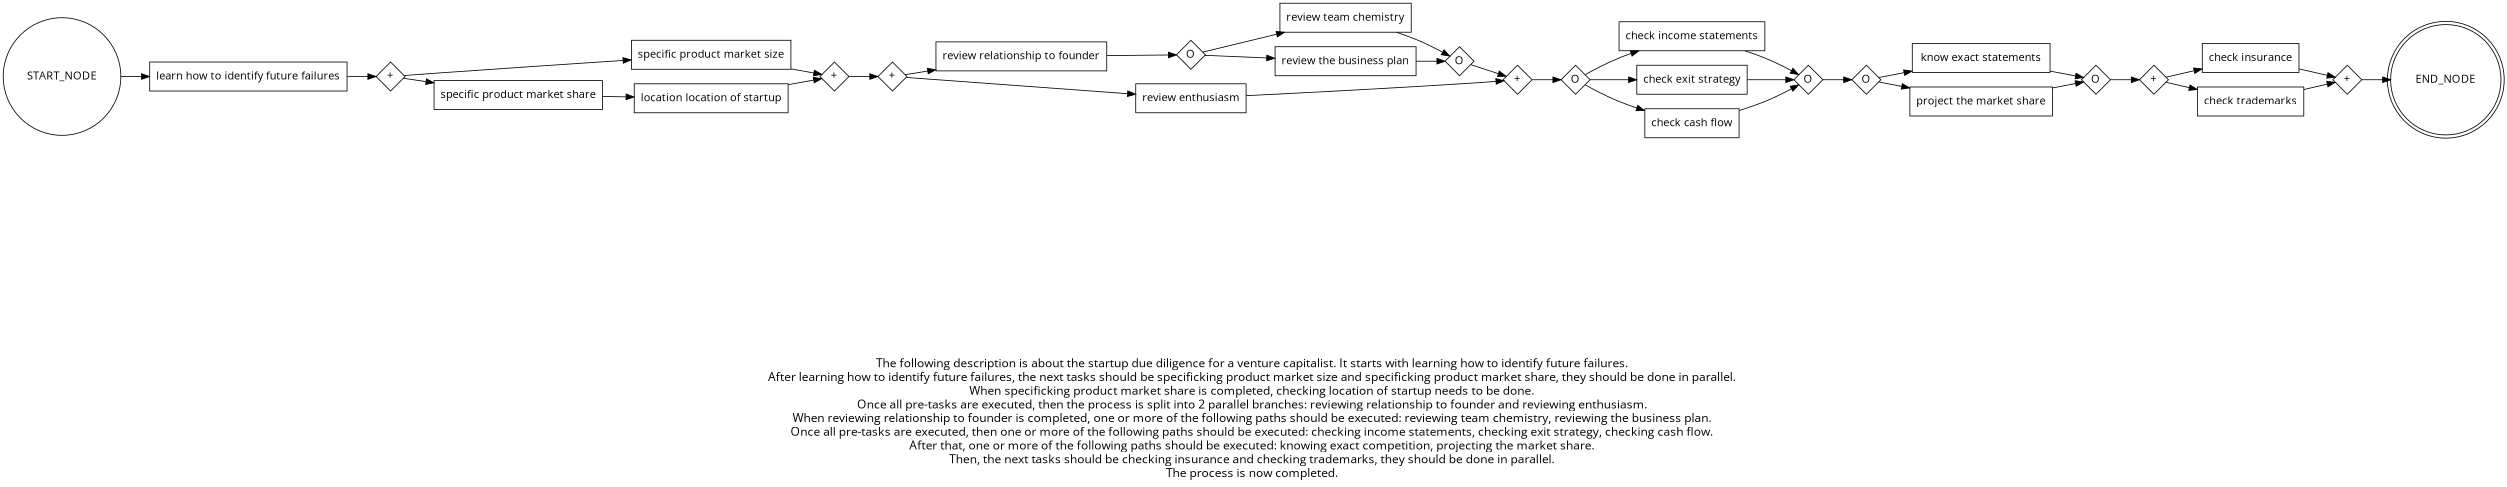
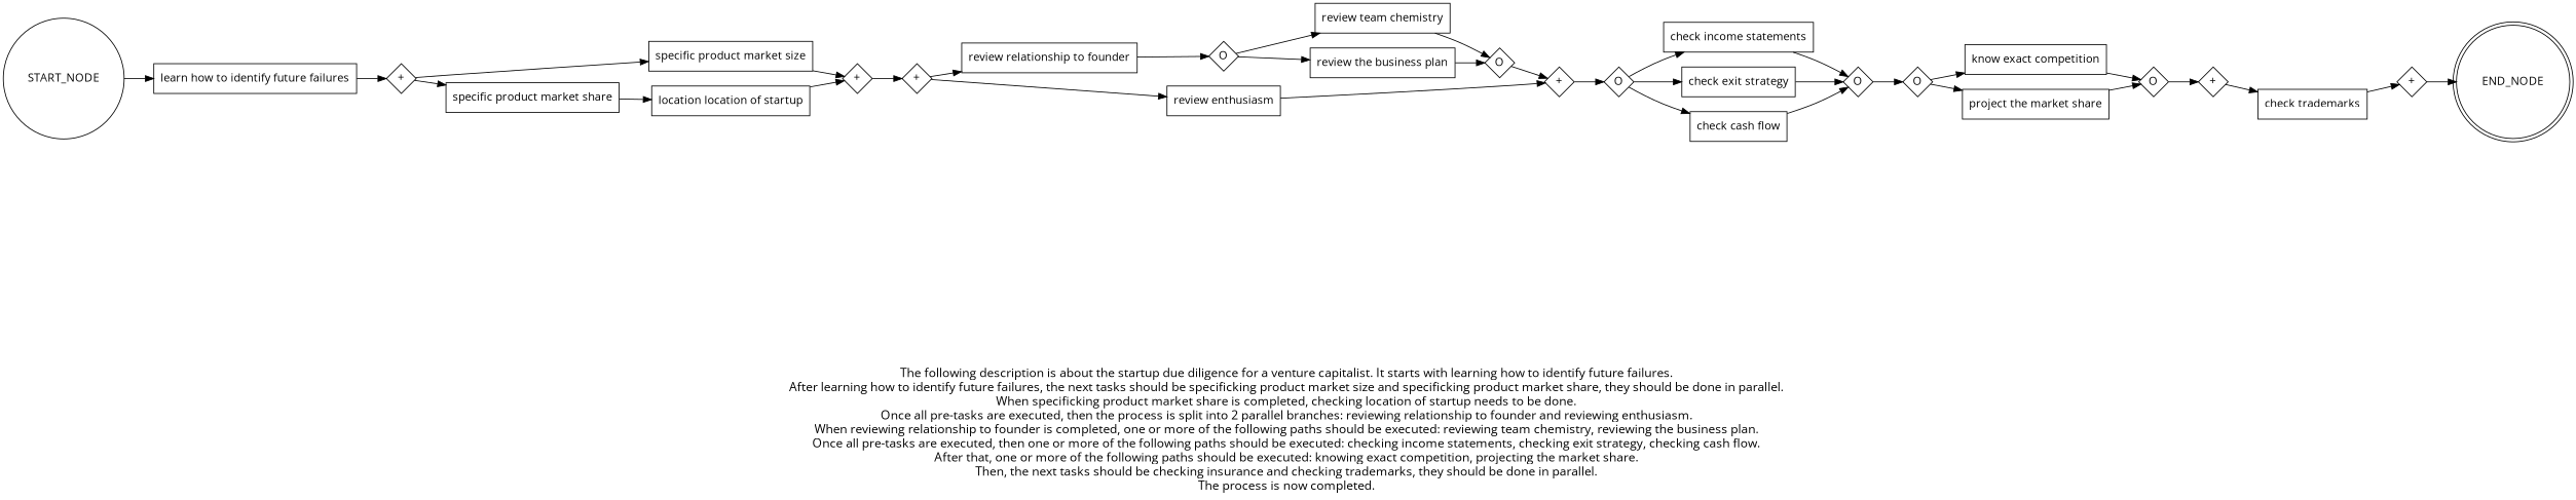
  digraph {
    fontname="Open Sans"
    fontsize=15
    label="\n\n\nThe following description is about the startup due diligence for a venture capitalist. It starts with learning how to identify future failures. \nAfter learning how to identify future failures, the next tasks should be specificking product market size and specificking product market share, they should be done in parallel. \nWhen specificking product market share is completed, checking location of startup needs to be done. \nOnce all pre-tasks are executed, then the process is split into 2 parallel branches: reviewing relationship to founder and reviewing enthusiasm. \nWhen reviewing relationship to founder is completed, one or more of the following paths should be executed: reviewing team chemistry, reviewing the business plan. \nOnce all pre-tasks are executed, then one or more of the following paths should be executed: checking income statements, checking exit strategy, checking cash flow. \nAfter that, one or more of the following paths should be executed: knowing exact competition, projecting the market share. \nThen, the next tasks should be checking insurance and checking trademarks, they should be done in parallel. \nThe process is now completed. \n"
    rankdir=LR
    node [fontname="Open Sans" shape=box]
    edge [fontname="Open Sans"]
    "learn how to identify future failures"
    n2 [fixedsize=true label="+" shape=diamond width=0.5]
    "specific product market size"
    "specific product market share"
    n5 [fixedsize=true label="+" shape=diamond width=0.5]
    n6 [label="location location of startup"]
    n7 [fixedsize=true label="+" shape=diamond width=0.5]
    "review relationship to founder"
    "review enthusiasm"
    n10 [fixedsize=true label=O shape=diamond width=0.5]
    n11 [fixedsize=true label="+" shape=diamond width=0.5]
    "review team chemistry"
    "review the business plan"
    n14 [fixedsize=true label=O shape=diamond width=0.5]
    n15 [fixedsize=true label=O shape=diamond width=0.5]
    "check income statements"
    "check exit strategy"
    "check cash flow"
    n19 [fixedsize=true label=O shape=diamond width=0.5]
    n20 [fixedsize=true label=O shape=diamond width=0.5]
-   "know exact competition" [label="know exact statements"]
+   "know exact competition"
    "project the market share"
    n23 [fixedsize=true label=O shape=diamond width=0.5]
    n24 [fixedsize=true label="+" shape=diamond width=0.5]
-   "check insurance"
    "check trademarks"
    n27 [fixedsize=true label="+" shape=diamond width=0.5]
    END_NODE [shape=doublecircle width=0.2]
    START_NODE [shape=circle width=0.3]
    subgraph sub_1 {
      "learn how to identify future failures"
      n2
      "specific product market size"
      "specific product market share"
      n5
      n6
      n7
      "review relationship to founder"
      "review enthusiasm"
      n10
      n11
      "review team chemistry"
      "review the business plan"
      n14
      n15
      "check income statements"
      "check exit strategy"
      "check cash flow"
      n19
      n20
      "know exact competition"
      "project the market share"
      n23
      n24
-     "check insurance"
      "check trademarks"
      n27
    }
    "learn how to identify future failures" -> n2
    n2 -> "specific product market size"
    n2 -> "specific product market share"
    "specific product market size" -> n5
    "specific product market share" -> n6
    n5 -> n7
    n6 -> n5
    n7 -> "review relationship to founder"
    n7 -> "review enthusiasm"
    "review relationship to founder" -> n10
    "review enthusiasm" -> n11
    n10 -> "review team chemistry"
    n10 -> "review the business plan"
    n11 -> n15
    "review team chemistry" -> n14
    "review the business plan" -> n14
    n14 -> n11
    n15 -> "check income statements"
    n15 -> "check exit strategy"
    n15 -> "check cash flow"
    "check income statements" -> n19
    "check exit strategy" -> n19
    "check cash flow" -> n19
    n19 -> n20
    n20 -> "know exact competition"
    n20 -> "project the market share"
    "know exact competition" -> n23
    "project the market share" -> n23
    n23 -> n24
-   n24 -> "check insurance"
    n24 -> "check trademarks"
-   "check insurance" -> n27
    "check trademarks" -> n27
    n27 -> END_NODE
    START_NODE -> "learn how to identify future failures"
  }
